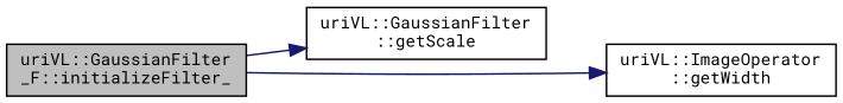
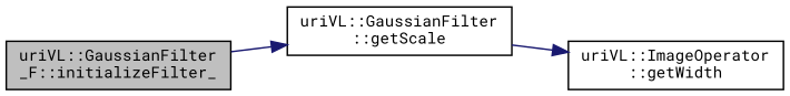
  digraph {
    fontname="Roboto Mono"
    rankdir=LR
    node [color=black fillcolor=white fontname="Roboto Mono" fontsize=10 shape=record style=filled]
    edge [color=midnightblue fontname="Roboto Mono" fontsize=10 labelfontname=Helvetica labelfontsize=10 style=solid]
    n1 [fillcolor=grey75 fontcolor=black height=0.2 label="uriVL::GaussianFilter\l_F::initializeFilter_" width=0.4]
    n2 [height=0.2 label="uriVL::GaussianFilter\l::getScale" width=0.4]
    n3 [height=0.2 label="uriVL::ImageOperator\l::getWidth" width=0.4]
    n1 -> n2
-   n1 -> n3
+   n2 -> n3
  }
